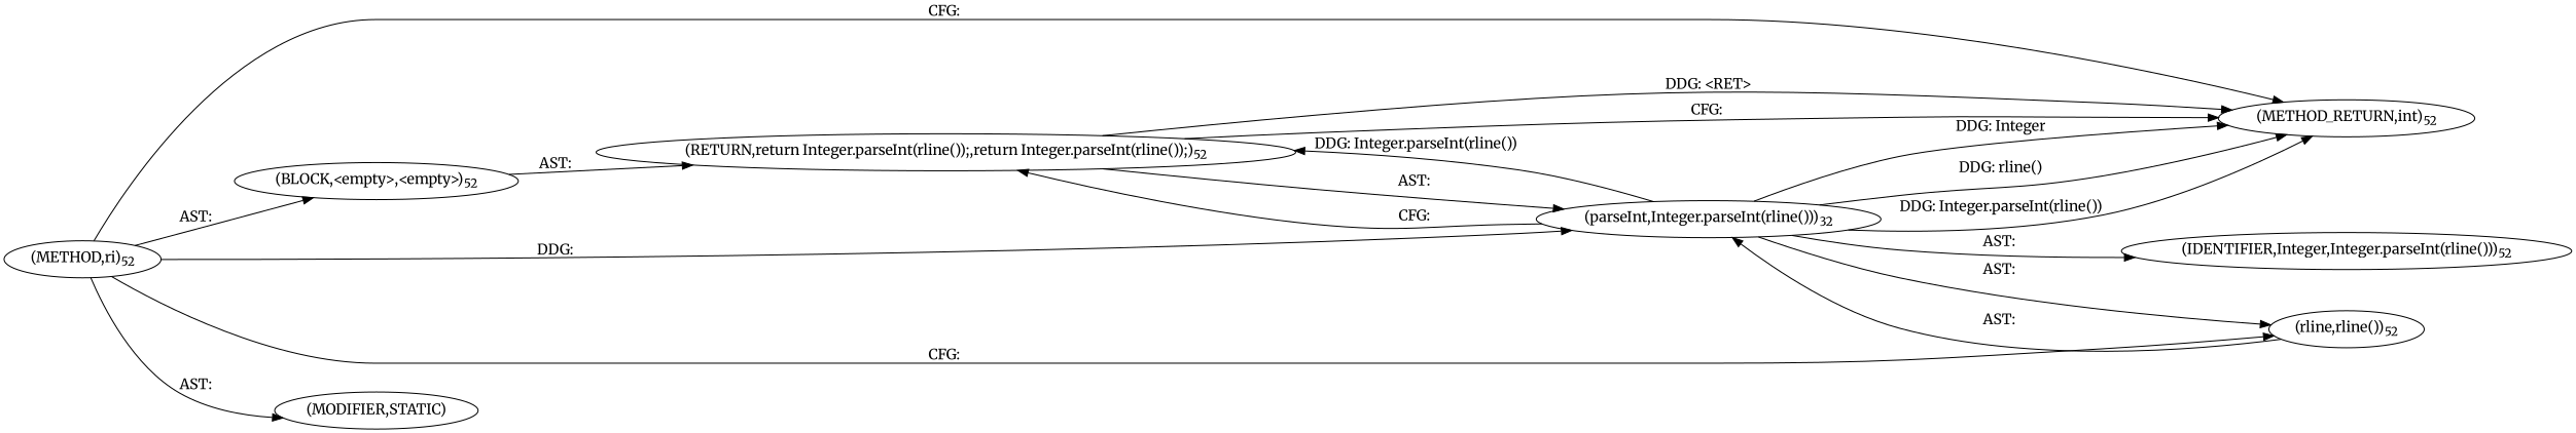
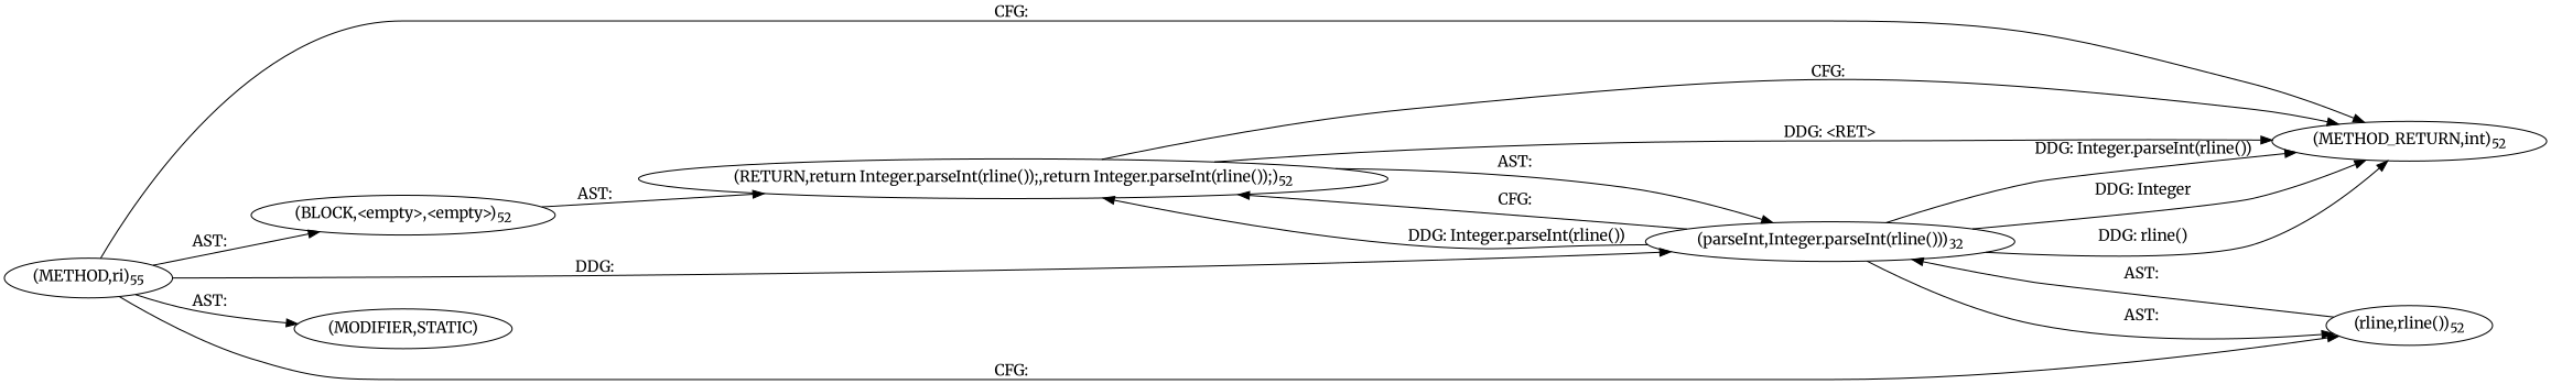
  digraph {
    fontname=Merriweather
    rankdir=LR
    node [fontname=Merriweather]
    edge [fontname=Merriweather]
-   n1 [label=<(METHOD,ri)<SUB>52</SUB>>]
+   n1 [label=<(METHOD,ri)<SUB>55</SUB>>]
    n2 [label=<(BLOCK,&lt;empty&gt;,&lt;empty&gt;)<SUB>52</SUB>>]
    n3 [label=<(parseInt,Integer.parseInt(rline()))<SUB>32</SUB>>]
    n4 [label=<(rline,rline())<SUB>52</SUB>>]
    n5 [label=<(MODIFIER,STATIC)>]
    n6 [label=<(METHOD_RETURN,int)<SUB>52</SUB>>]
    n7 [label=<(RETURN,return Integer.parseInt(rline());,return Integer.parseInt(rline());)<SUB>52</SUB>>]
-   n8 [label=<(IDENTIFIER,Integer,Integer.parseInt(rline()))<SUB>52</SUB>>]
    n1 -> n2 [label="AST: "]
    n1 -> n3 [label="DDG: "]
    n1 -> n4 [label="CFG: "]
    n1 -> n5 [label="AST: "]
    n1 -> n6 [label="CFG: "]
    n2 -> n7 [label="AST: "]
    n3 -> n4 [label="AST: "]
    n3 -> n6 [label="DDG: Integer"]
    n3 -> n6 [label="DDG: rline()"]
    n3 -> n6 [label="DDG: Integer.parseInt(rline())"]
    n3 -> n7 [label="CFG: "]
    n3 -> n7 [label="DDG: Integer.parseInt(rline())"]
-   n3 -> n8 [label="AST: "]
    n4 -> n3 [label="AST: "]
    n7 -> n3 [label="AST: "]
    n7 -> n6 [label="CFG: "]
    n7 -> n6 [label="DDG: &lt;RET&gt;"]
  }
